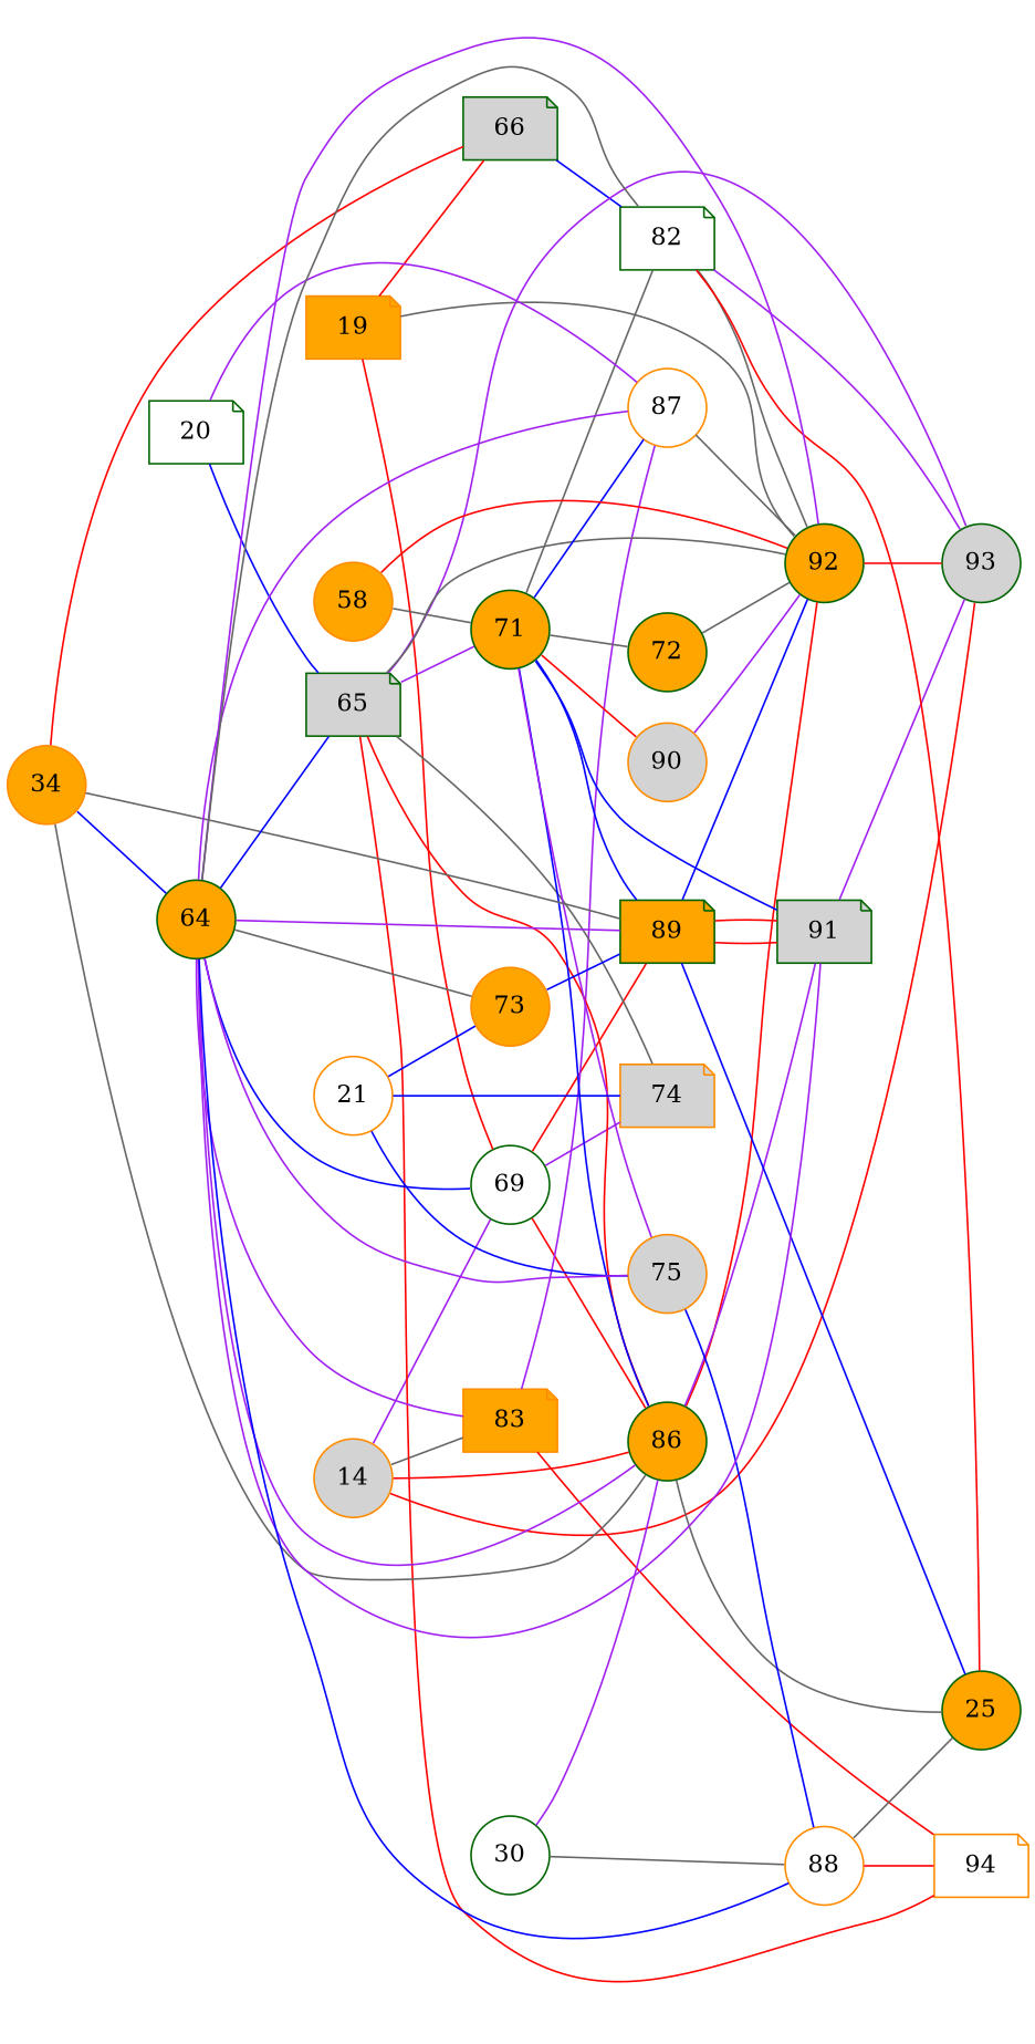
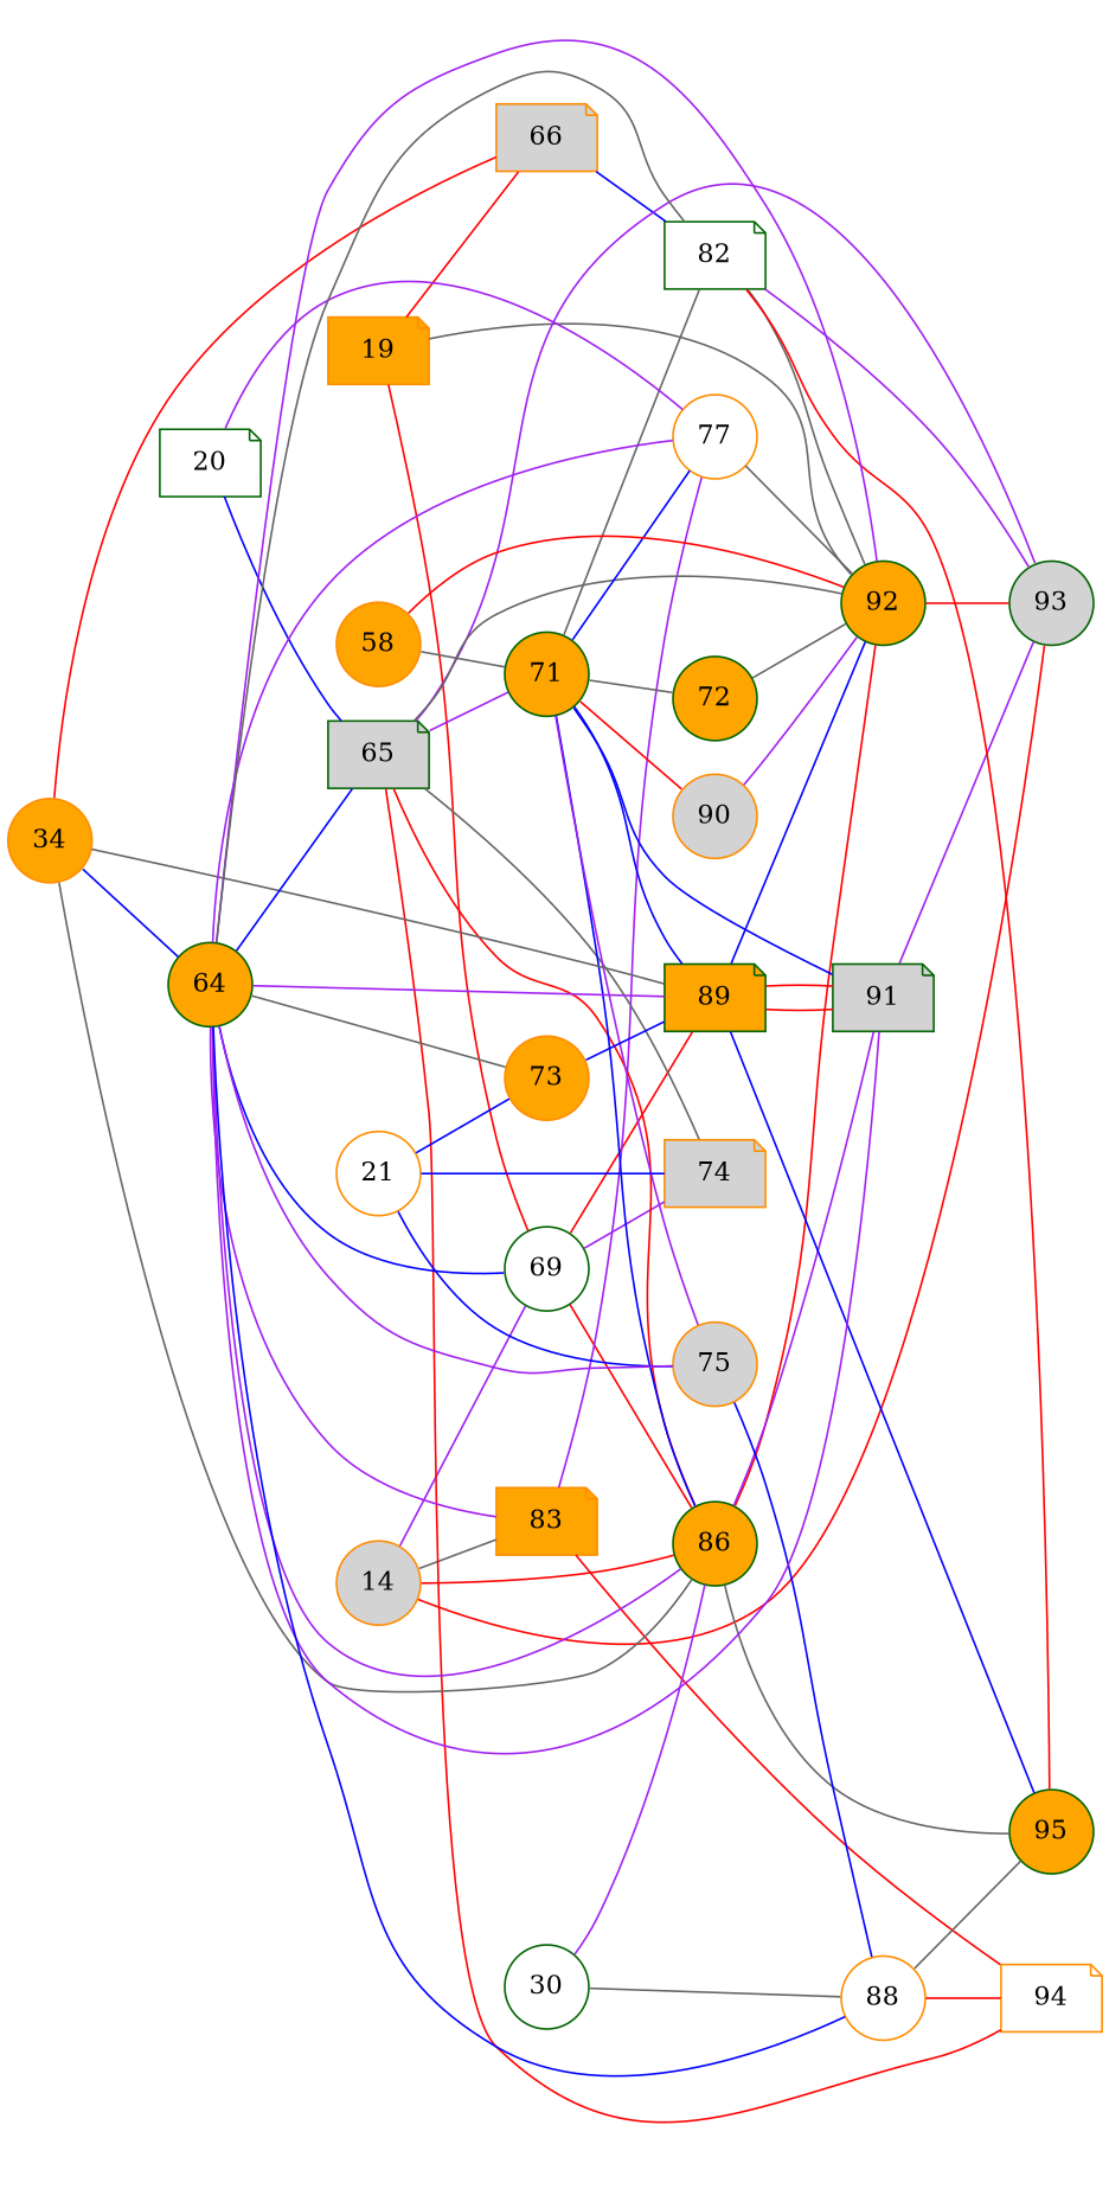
  graph {
    rankdir=LR
    node [color=darkgreen fillcolor=orange shape=circle style=filled]
    edge [color=purple]
    14 [color=darkorange fillcolor=lightgrey super="+4"]
    69 [fillcolor=white super="+56+24"]
    83 [color=darkorange shape=note super="+79"]
    86 [super="+44+76+85"]
    93 [fillcolor=lightgrey super="+50+47"]
    74 [color=darkorange fillcolor=lightgrey shape=note super="+70"]
    89 [shape=note super="+1+84+23"]
-   87 [color=darkorange fillcolor=white super="+22"]
+   87 [color=darkorange fillcolor=white super="+22" label=77]
    94 [color=darkorange fillcolor=white shape=note super="+54"]
    92 [super="+49+80+81"]
    91 [fillcolor=lightgrey shape=note super="+42+77"]
-   95 [label=25]
+   95
    19 [color=darkorange shape=note]
-   66 [fillcolor=lightgrey shape=note]
+   66 [color=darkorange fillcolor=lightgrey shape=note]
    82 [fillcolor=white shape=note super="+63"]
    65 [fillcolor=lightgrey shape=note super="+13+59+46"]
    71 [super="+51"]
    20 [fillcolor=white shape=note]
    73 [color=darkorange super="+11+67"]
    21 [color=darkorange fillcolor=white]
    75 [color=darkorange fillcolor=lightgrey super="+62"]
    88 [color=darkorange fillcolor=white super="+52"]
    30 [fillcolor=white]
    34 [color=darkorange super="+29"]
    64 [super="+2+37+57+60"]
    72
    90 [color=darkorange fillcolor=lightgrey super="+68"]
    58 [color=darkorange]
    14 -- 69
    14 -- 83 [color=gray40]
    14 -- 86 [color=red weight=3]
    14 -- 93 [color=red weight=2]
    69 -- 86 [color=red weight=2]
    69 -- 74
    69 -- 89 [color=red]
    83 -- 87
    83 -- 94 [color=red]
    86 -- 92 [color=red weight=2]
    86 -- 91 [weight=2]
    86 -- 95 [color=gray40]
    89 -- 92 [color=blue weight=2]
    89 -- 91 [color=red weight=2]
    89 -- 91 [color=red]
    89 -- 95 [color=blue]
    87 -- 92 [color=gray40]
    92 -- 93 [color=red]
    91 -- 93 [weight=2]
    19 -- 69 [color=red]
    19 -- 92 [color=gray40 weight=3]
    19 -- 66 [color=red]
    66 -- 82 [color=blue]
    82 -- 93
    82 -- 92 [color=gray40]
    82 -- 95 [color=red]
    65 -- 86 [color=red weight=3]
    65 -- 93 [weight=3]
    65 -- 74 [color=gray40]
    65 -- 94 [color=red weight=2]
    65 -- 92 [color=gray40 weight=2]
    65 -- 71
    71 -- 86 [color=blue weight=3]
    71 -- 89 [color=blue]
    71 -- 87 [color=blue]
    71 -- 91 [color=blue weight=3]
    71 -- 82 [color=gray40]
    71 -- 75 [weight=2]
    71 -- 72 [color=gray40 weight=2]
    71 -- 90 [color=red]
    20 -- 87
    20 -- 65 [color=blue]
    73 -- 89 [color=blue weight=3]
    21 -- 74 [color=blue]
    21 -- 73 [color=blue]
    21 -- 75 [color=blue weight=2]
    75 -- 88 [color=blue]
    88 -- 94 [color=red weight=2]
    88 -- 95 [color=gray40 weight=2]
    30 -- 86
    30 -- 88 [color=gray40]
    34 -- 86 [color=gray40]
    34 -- 89 [color=gray40]
    34 -- 66 [color=red weight=2]
    34 -- 64 [color=blue]
    64 -- 69 [color=blue]
    64 -- 83
    64 -- 86 [weight=6]
    64 -- 89
    64 -- 87 [weight=4]
    64 -- 92 [weight=3]
    64 -- 91
    64 -- 82 [color=gray40 weight=3]
    64 -- 65 [color=blue]
    64 -- 73 [color=gray40 weight=2]
    64 -- 75
    64 -- 88 [color=blue]
    72 -- 92 [color=gray40 weight=2]
    90 -- 92 [weight=2]
    58 -- 92 [color=red]
    58 -- 71 [color=gray40 weight=2]
  }
